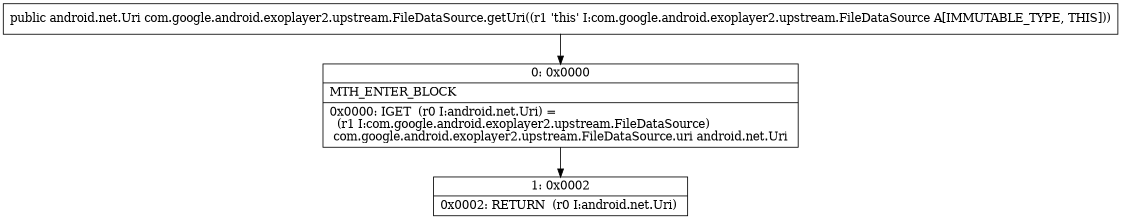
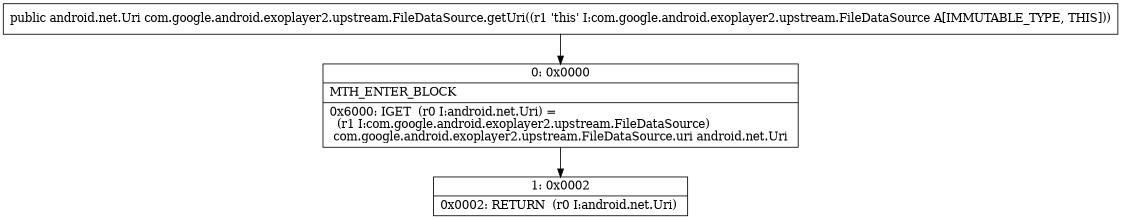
  digraph {
    node [shape=record]
-   n1 [label="{0\:\ 0x0000|MTH_ENTER_BLOCK\l|0x0000: IGET  (r0 I:android.net.Uri) = \l  (r1 I:com.google.android.exoplayer2.upstream.FileDataSource)\l com.google.android.exoplayer2.upstream.FileDataSource.uri android.net.Uri \l}"]
+   n1 [label="{0\:\ 0x0000|MTH_ENTER_BLOCK\l|0x6000: IGET  (r0 I:android.net.Uri) = \l  (r1 I:com.google.android.exoplayer2.upstream.FileDataSource)\l com.google.android.exoplayer2.upstream.FileDataSource.uri android.net.Uri \l}"]
    n2 [label="{1\:\ 0x0002|0x0002: RETURN  (r0 I:android.net.Uri) \l}"]
    n3 [label="{public android.net.Uri com.google.android.exoplayer2.upstream.FileDataSource.getUri((r1 'this' I:com.google.android.exoplayer2.upstream.FileDataSource A[IMMUTABLE_TYPE, THIS])) }"]
    n1 -> n2
    n3 -> n1
  }
